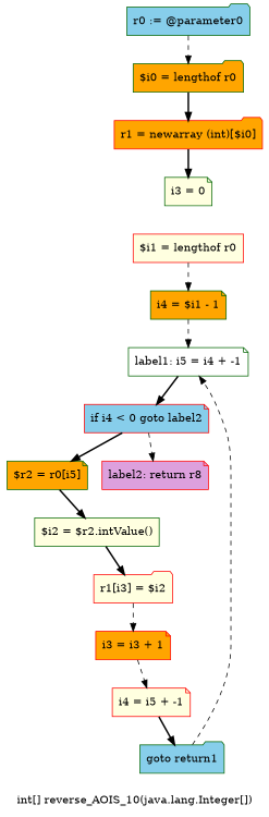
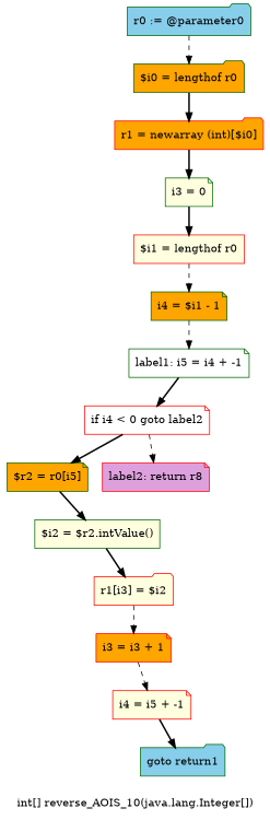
  digraph {
    label="int[] reverse_AOIS_10(java.lang.Integer[])"
    node [color=darkgreen fillcolor=orange shape=note style=filled]
    edge [style=bold]
    n1 [fillcolor=skyblue label="r0 := @parameter0" shape=folder]
    n2 [label="$i0 = lengthof r0" shape=folder]
    n3 [color=red label="r1 = newarray (int)[$i0]" shape=folder]
    n4 [fillcolor=lightyellow label="i3 = 0"]
    n5 [color=red fillcolor=lightyellow label="$i1 = lengthof r0" shape=box]
    n6 [label="i4 = $i1 - 1"]
    n7 [fillcolor=white label="label1: i5 = i4 + -1"]
-   n8 [color=red fillcolor=skyblue label="if i4 < 0 goto label2"]
+   n8 [color=red fillcolor=white label="if i4 < 0 goto label2"]
    n9 [label="$r2 = r0[i5]"]
    n10 [color=red fillcolor=plum label="label2: return r8"]
    n11 [fillcolor=lightyellow label="$i2 = $r2.intValue()" shape=box]
    n12 [color=red fillcolor=lightyellow label="r1[i3] = $i2" shape=folder]
    n13 [color=red label="i3 = i3 + 1"]
    n14 [color=red fillcolor=lightyellow label="i4 = i5 + -1"]
    n15 [fillcolor=skyblue label="goto return1" shape=folder]
    n1 -> n2 [style=dashed]
    n2 -> n3
    n3 -> n4
+   n4 -> n5
    n5 -> n6 [style=dashed]
    n6 -> n7 [style=dashed]
    n7 -> n8
    n8 -> n9
    n8 -> n10 [style=dashed]
    n9 -> n11
    n11 -> n12
    n12 -> n13 [style=dashed]
    n13 -> n14 [style=dashed]
    n14 -> n15
-   n15 -> n7 [style=dashed]
  }
